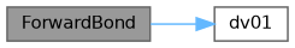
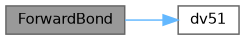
  digraph {
    rankdir=LR
    node [fontname=Helvetica fontsize=10 shape=box style=filled]
    n1 [color=gray40 fillcolor=grey60 fontcolor=black height=0.2 label=ForwardBond width=0.4]
-   n2 [color=grey40 fillcolor=white height=0.2 label=dv01 width=0.4]
+   n2 [color=grey40 fillcolor=white height=0.2 label=dv51 width=0.4]
    n1 -> n2 [color=steelblue1 fontname=Helvetica fontsize=10 labelfontname=Helvetica labelfontsize=10 style=solid]
  }
